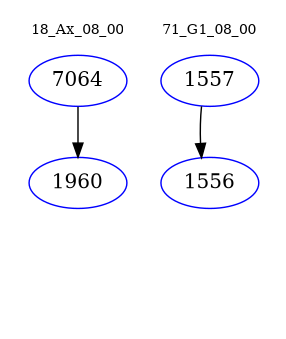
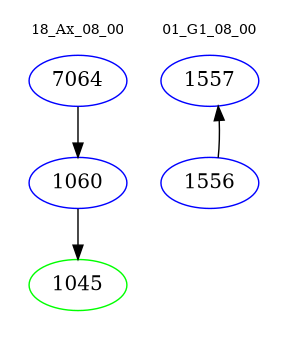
  digraph {
    node [color=blue]
    edge [color=black]
    n1 [label=7064]
-   n2 [label=1960]
+   n2 [label=1060]
+   n3 [color=green label=1045]
    n4 [label=1557]
    n5 [label=1556]
    subgraph cluster_1 {
      color=white
      fontsize=10
      label="18_Ax_08_00"
      n1
      n2
+     n3
    }
    subgraph cluster_2 {
      color=white
      fontsize=10
-     label="71_G1_08_00"
+     label="01_G1_08_00"
      n4
      n5
    }
    n1 -> n2
-   n4 -> n5
+   n2 -> n3
+   n5 -> n4
  }
